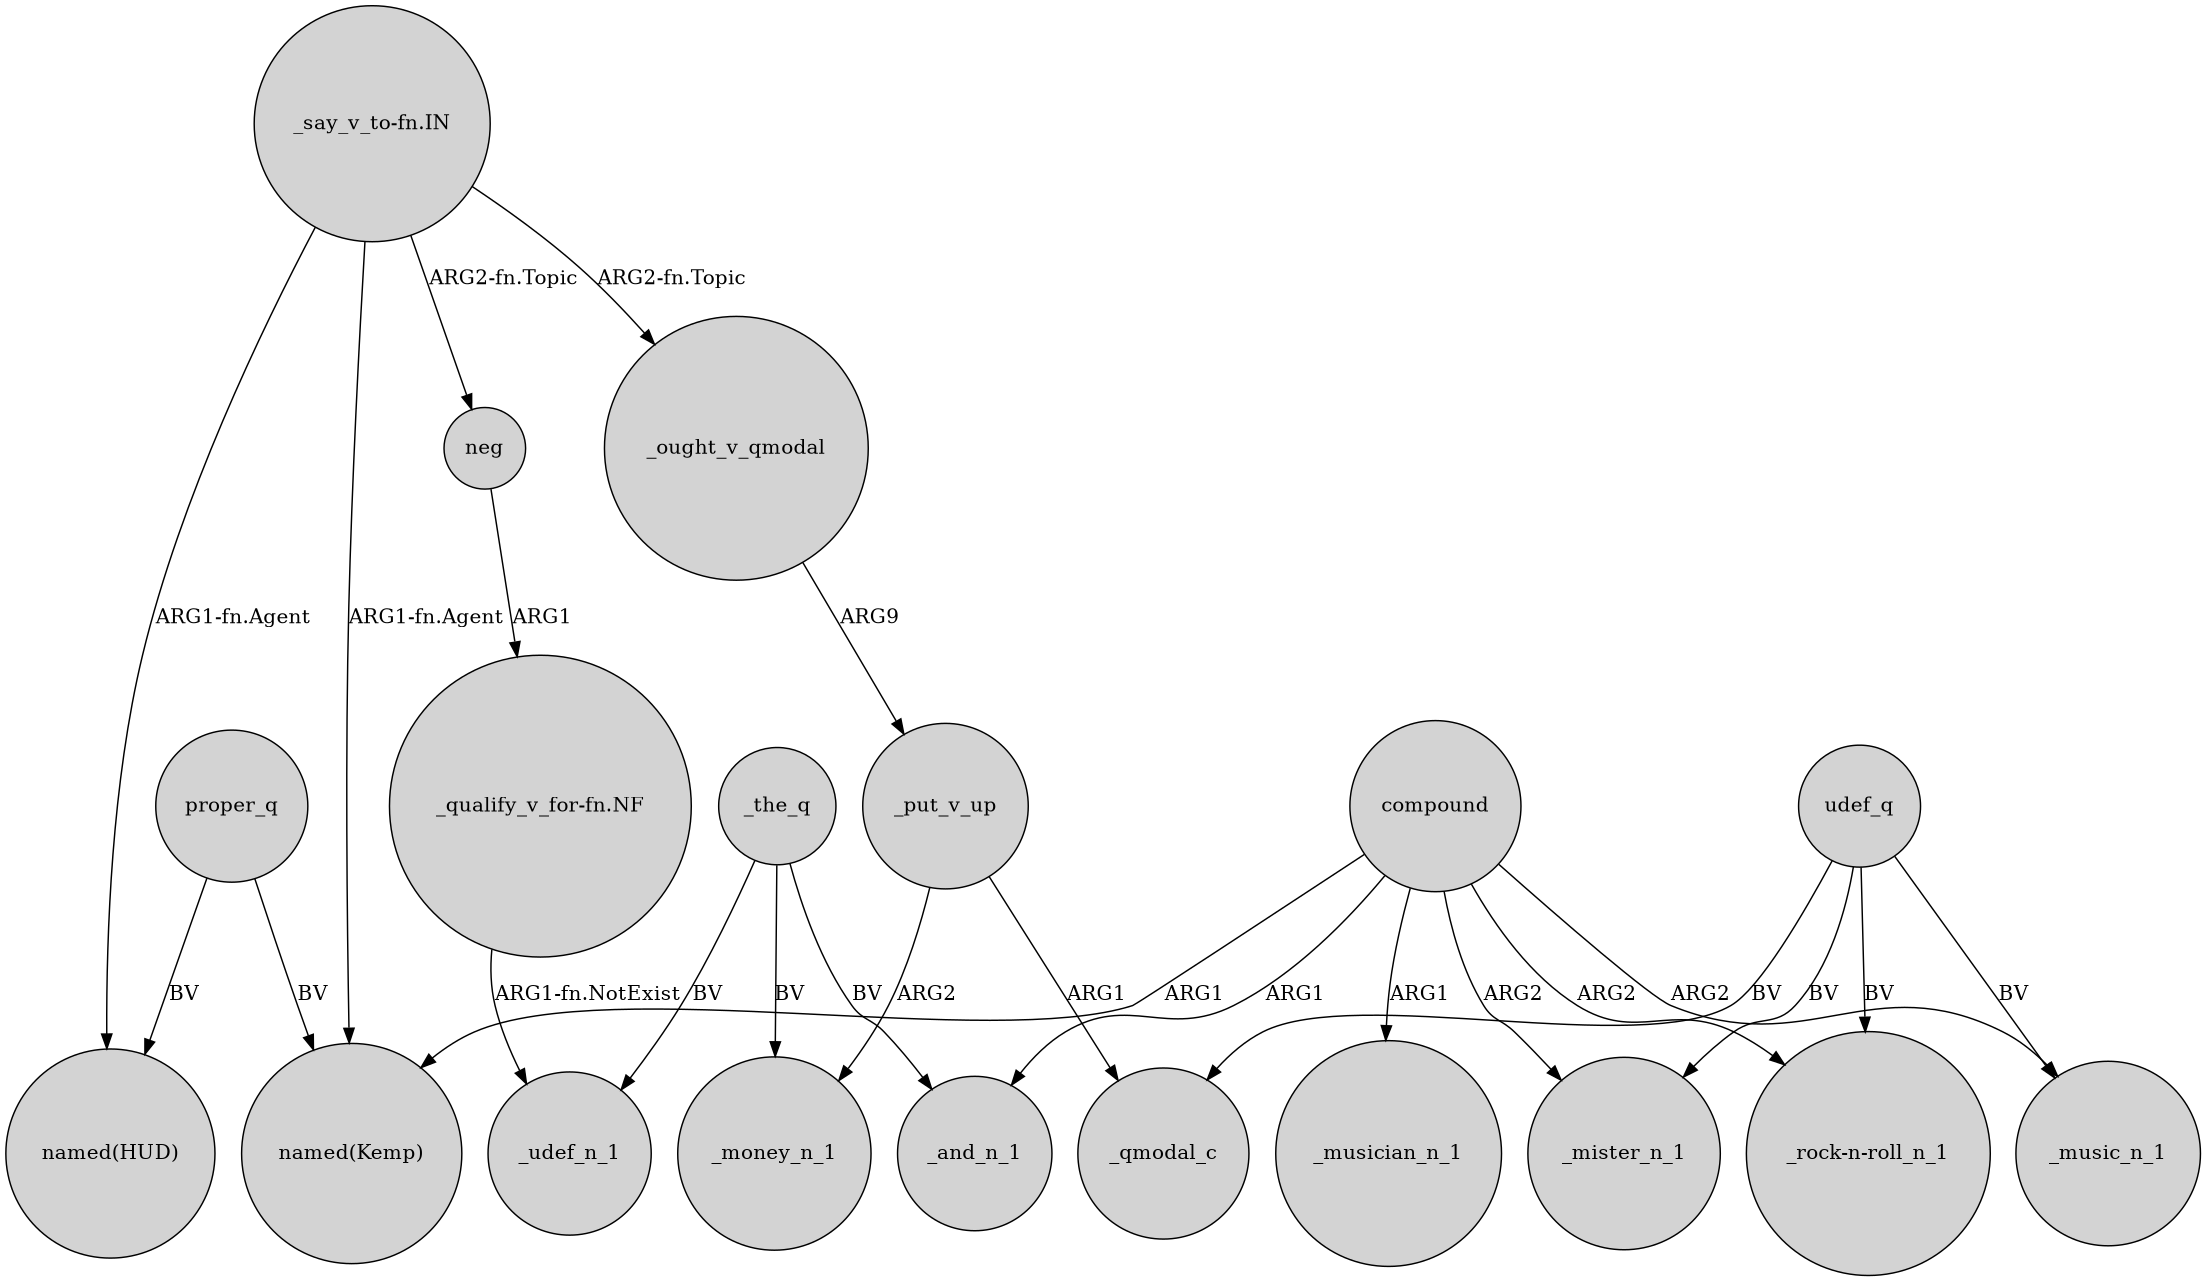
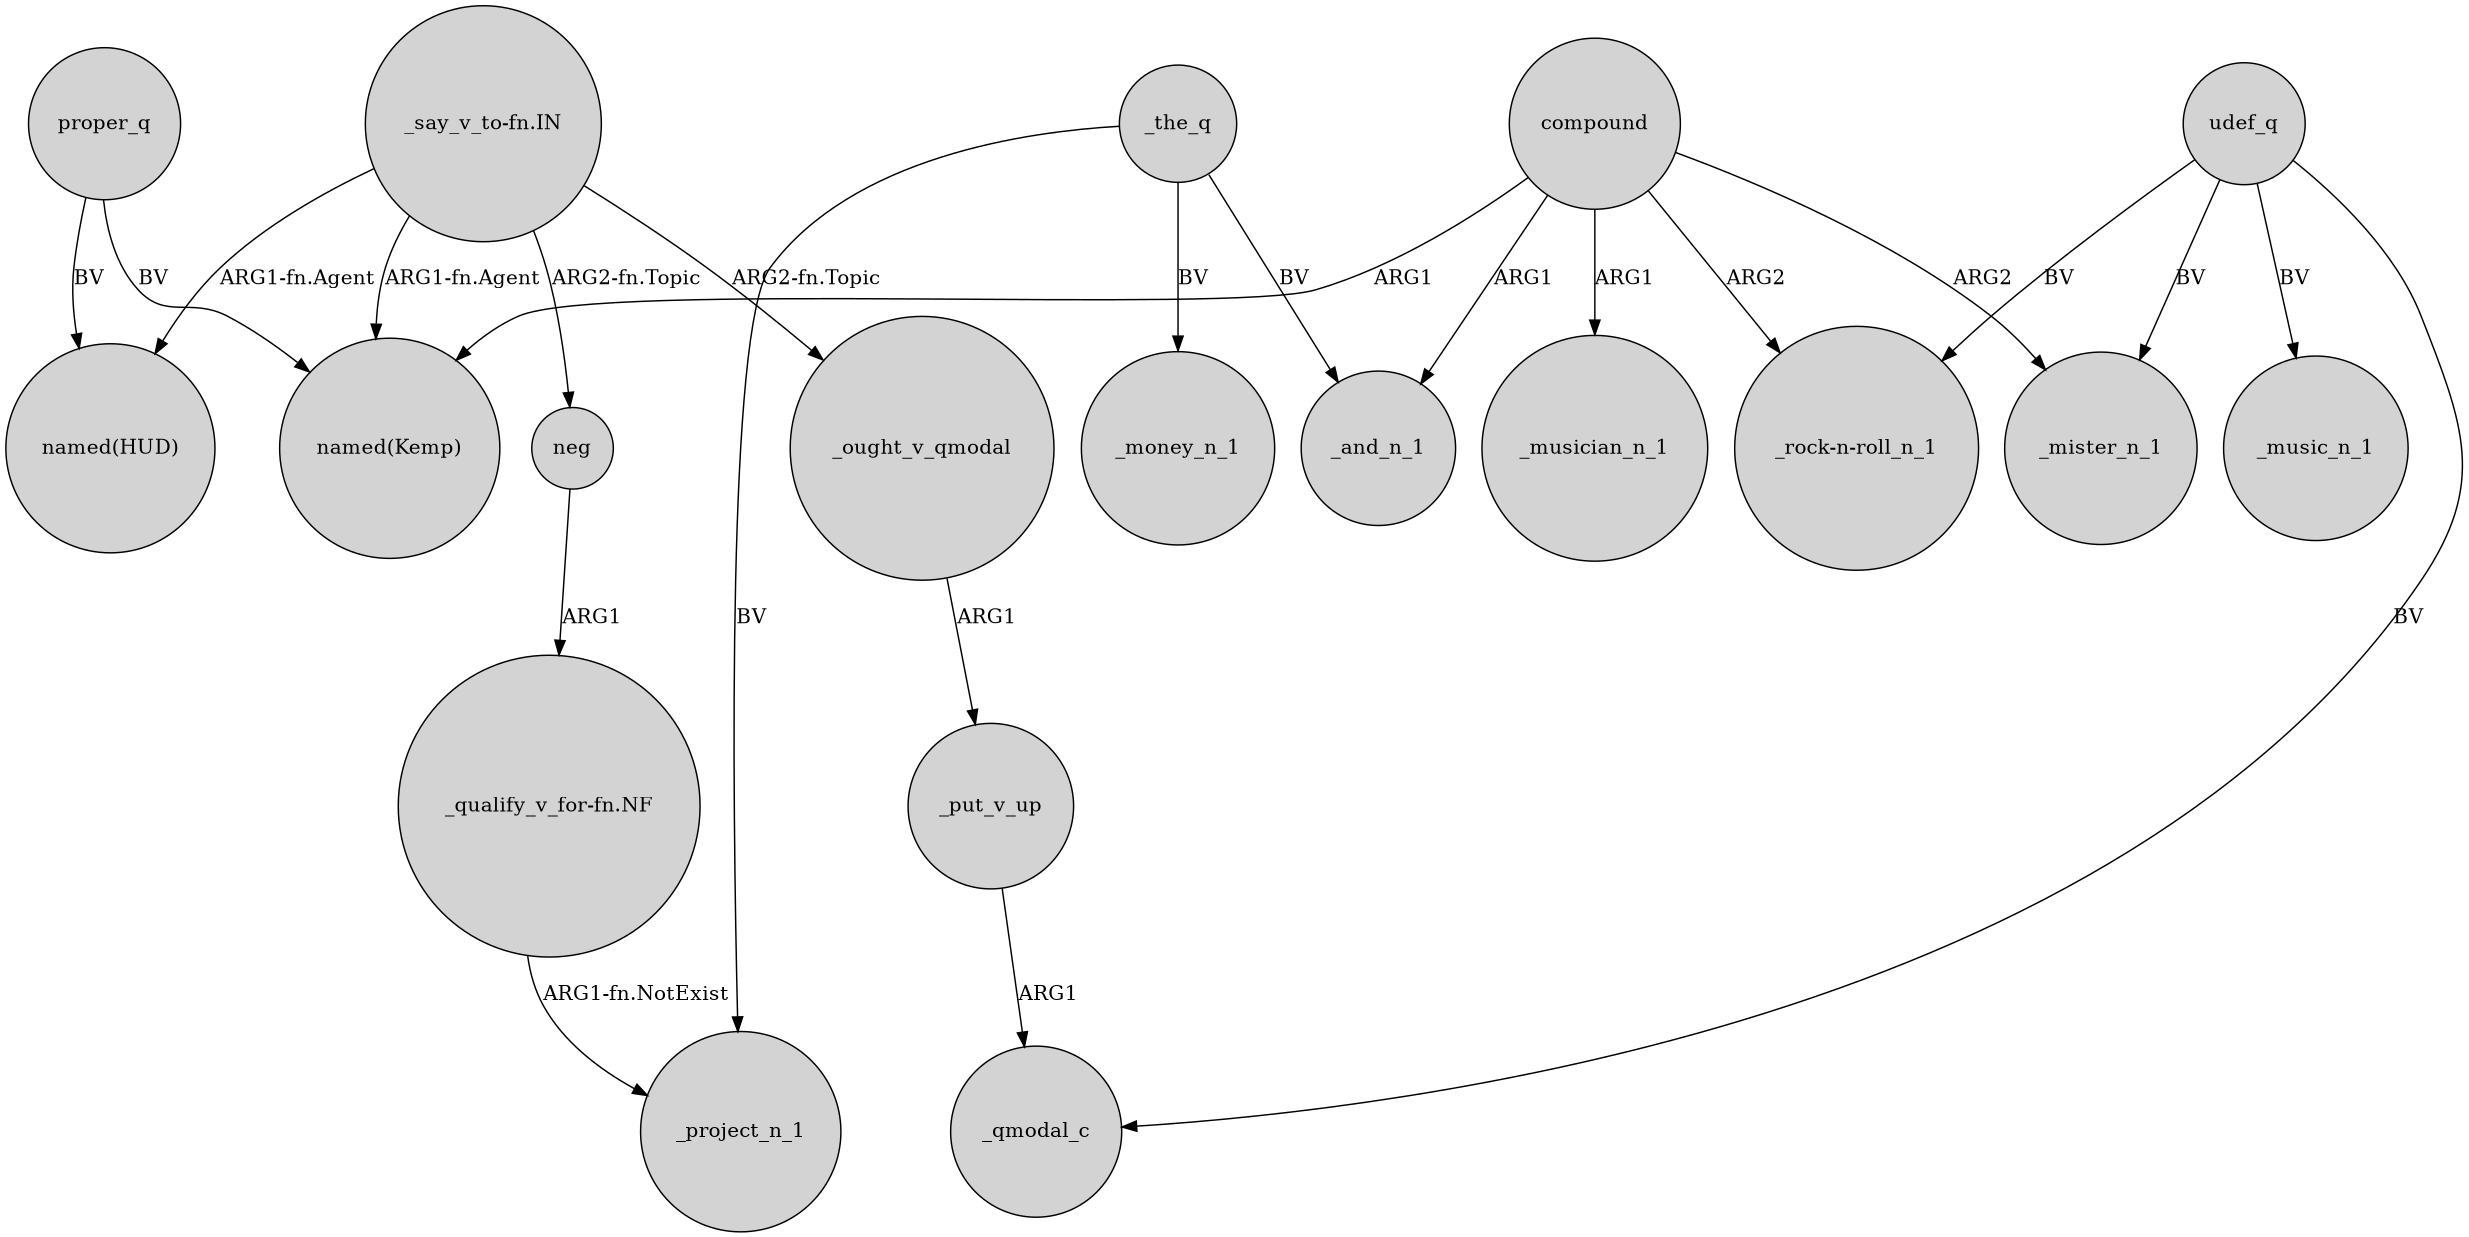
  digraph {
    node [shape=circle style=filled]
    "_say_v_to-fn.IN"
    "named(Kemp)"
    "named(HUD)"
    _ought_v_qmodal
    neg
    _put_v_up
    "_qualify_v_for-fn.NF"
    proper_q
    _the_q
    _money_n_1
-   _project_n_1 [label=_udef_n_1]
+   _project_n_1
    n12 [label=_and_n_1]
    n13 [label=_qmodal_c]
    compound
    _mister_n_1
    _musician_n_1
    "_rock-n-roll_n_1"
    _music_n_1
    udef_q
    "_say_v_to-fn.IN" -> "named(Kemp)" [label="ARG1-fn.Agent"]
    "_say_v_to-fn.IN" -> "named(HUD)" [label="ARG1-fn.Agent"]
    "_say_v_to-fn.IN" -> _ought_v_qmodal [label="ARG2-fn.Topic"]
    "_say_v_to-fn.IN" -> neg [label="ARG2-fn.Topic"]
-   _ought_v_qmodal -> _put_v_up [label=ARG9]
+   _ought_v_qmodal -> _put_v_up [label=ARG1]
    neg -> "_qualify_v_for-fn.NF" [label=ARG1]
-   _put_v_up -> _money_n_1 [label=ARG2]
    _put_v_up -> n13 [label=ARG1]
    "_qualify_v_for-fn.NF" -> _project_n_1 [label="ARG1-fn.NotExist"]
    proper_q -> "named(Kemp)" [label=BV]
    proper_q -> "named(HUD)" [label=BV]
    _the_q -> _money_n_1 [label=BV]
    _the_q -> _project_n_1 [label=BV]
    _the_q -> n12 [label=BV]
    compound -> "named(Kemp)" [label=ARG1]
    compound -> n12 [label=ARG1]
    compound -> _mister_n_1 [label=ARG2]
    compound -> _musician_n_1 [label=ARG1]
    compound -> "_rock-n-roll_n_1" [label=ARG2]
-   compound -> _music_n_1 [label=ARG2]
    udef_q -> n13 [label=BV]
    udef_q -> _mister_n_1 [label=BV]
    udef_q -> "_rock-n-roll_n_1" [label=BV]
    udef_q -> _music_n_1 [label=BV]
  }
